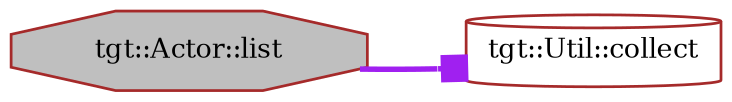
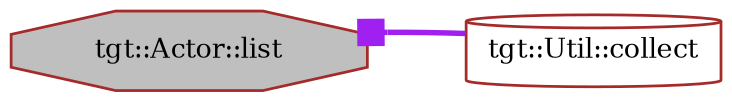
  digraph {
    rankdir=LR
    fontname="DejaVu Serif"
    node [color=brown fontname="DejaVu Serif" fontsize=10 style=filled]
    n1 [fillcolor=grey75 fontcolor=black height=0.2 label="tgt::Actor::list" shape=octagon width=0.4]
    n2 [fillcolor=white height=0.2 label="tgt::Util::collect" shape=cylinder width=0.4]
-   n1 -> n2 [color=purple fontname="DejaVu Serif" fontsize=10 labelfontname=Helvetica labelfontsize=10 style=bold arrowhead=box]
+   n2 -> n1 [color=purple fontname="DejaVu Serif" fontsize=10 labelfontname=Helvetica labelfontsize=10 style=bold arrowhead=box]
  }
